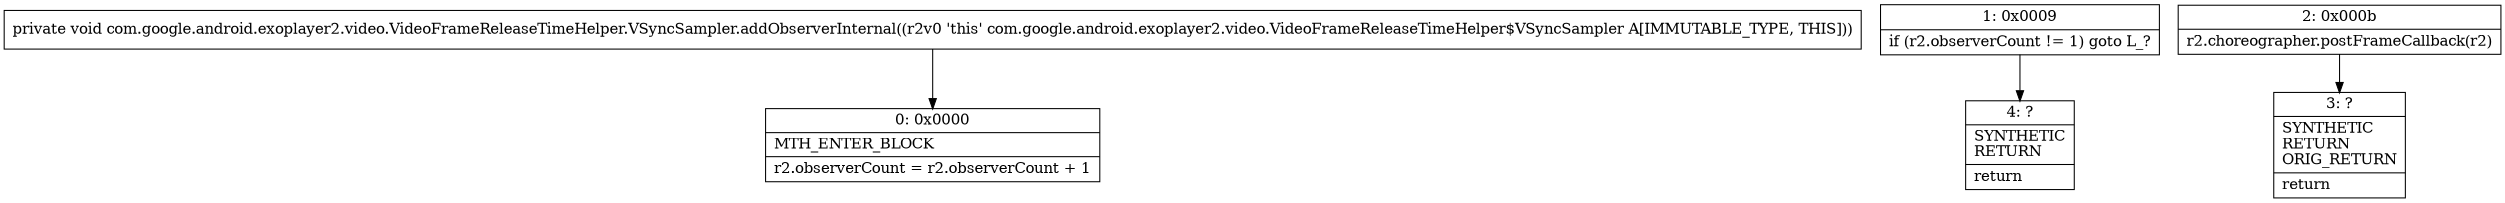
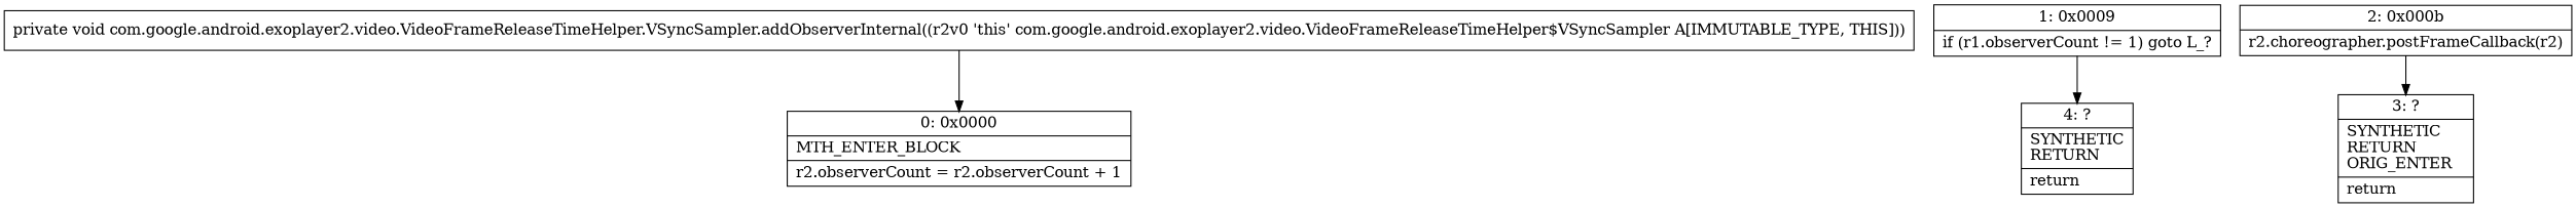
  digraph {
    node [shape=record]
    n1 [label="{0\:\ 0x0000|MTH_ENTER_BLOCK\l|r2.observerCount = r2.observerCount + 1\l}"]
-   n2 [label="{1\:\ 0x0009|if (r2.observerCount != 1) goto L_?\l}"]
+   n2 [label="{1\:\ 0x0009|if (r1.observerCount != 1) goto L_?\l}"]
    n3 [label="{4\:\ ?|SYNTHETIC\lRETURN\l|return\l}"]
    n4 [label="{2\:\ 0x000b|r2.choreographer.postFrameCallback(r2)\l}"]
-   n5 [label="{3\:\ ?|SYNTHETIC\lRETURN\lORIG_RETURN\l|return\l}"]
+   n5 [label="{3\:\ ?|SYNTHETIC\lRETURN\lORIG_ENTER\l|return\l}"]
    n6 [label="{private void com.google.android.exoplayer2.video.VideoFrameReleaseTimeHelper.VSyncSampler.addObserverInternal((r2v0 'this' com.google.android.exoplayer2.video.VideoFrameReleaseTimeHelper$VSyncSampler A[IMMUTABLE_TYPE, THIS])) }"]
    n2 -> n3
    n4 -> n5
    n6 -> n1
  }
